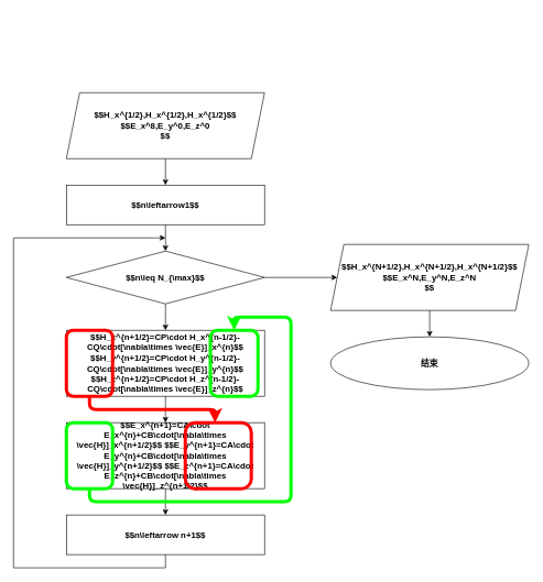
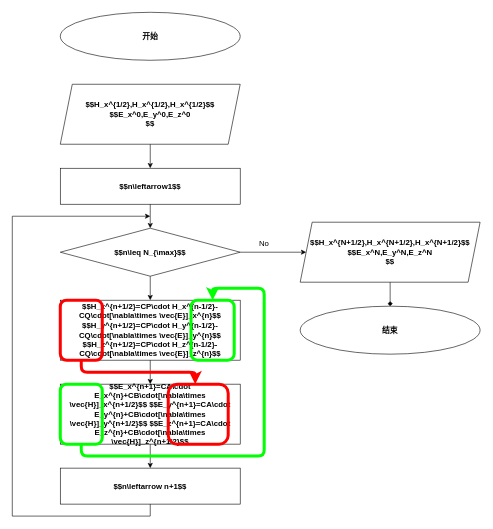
  <mxCell id="0" />
  <mxCell id="1" parent="0" />
+ <mxCell id="2" value="开始" style="ellipse;whiteSpace=wrap;html=1;fillColor=none;fontSize=13;fontStyle=1" parent="1" vertex="1"><mxGeometry x="100" y="20" width="300" height="80" as="geometry" /></mxCell>
  <mxCell id="3" style="edgeStyle=orthogonalEdgeStyle;rounded=0;orthogonalLoop=1;jettySize=auto;html=1;exitX=0.5;exitY=1;exitDx=0;exitDy=0;entryX=0.5;entryY=0;entryDx=0;entryDy=0;fontSize=13;fontColor=#000000;" parent="1" source="4" target="6" edge="1"><mxGeometry relative="1" as="geometry" /></mxCell>
- <mxCell id="4" value="$$H_x^{1/2},H_x^{1/2},H_x^{1/2}$$ $$E_x^8,E_y^0,E_z^0&lt;br style=&quot;font-size: 13px;&quot;&gt;$$" style="shape=parallelogram;perimeter=parallelogramPerimeter;whiteSpace=wrap;html=1;fixedSize=1;fillColor=none;fontSize=13;fontStyle=1" parent="1" vertex="1"><mxGeometry x="100" y="140" width="300" height="100" as="geometry" /></mxCell>
+ <mxCell id="4" value="$$H_x^{1/2},H_x^{1/2},H_x^{1/2}$$ $$E_x^0,E_y^0,E_z^0&lt;br style=&quot;font-size: 13px;&quot;&gt;$$" style="shape=parallelogram;perimeter=parallelogramPerimeter;whiteSpace=wrap;html=1;fixedSize=1;fillColor=none;fontSize=13;fontStyle=1" parent="1" vertex="1"><mxGeometry x="100" y="140" width="300" height="100" as="geometry" /></mxCell>
  <mxCell id="5" style="edgeStyle=orthogonalEdgeStyle;rounded=0;orthogonalLoop=1;jettySize=auto;html=1;exitX=0.5;exitY=1;exitDx=0;exitDy=0;entryX=0.5;entryY=0;entryDx=0;entryDy=0;fontSize=13;fontColor=#000000;" parent="1" source="6" target="9" edge="1"><mxGeometry relative="1" as="geometry" /></mxCell>
  <mxCell id="6" value="$$n\leftarrow1$$" style="rounded=0;whiteSpace=wrap;html=1;labelBackgroundColor=none;fontColor=#000000;fillColor=none;fontSize=13;fontStyle=1" parent="1" vertex="1"><mxGeometry x="100" y="280" width="300" height="60" as="geometry" /></mxCell>
  <mxCell id="7" style="edgeStyle=orthogonalEdgeStyle;rounded=0;orthogonalLoop=1;jettySize=auto;html=1;exitX=0.5;exitY=1;exitDx=0;exitDy=0;entryX=0.5;entryY=0;entryDx=0;entryDy=0;fontSize=13;fontColor=#000000;" parent="1" source="9" target="11" edge="1"><mxGeometry relative="1" as="geometry" /></mxCell>
  <mxCell id="8" style="edgeStyle=orthogonalEdgeStyle;rounded=0;orthogonalLoop=1;jettySize=auto;html=1;exitX=1;exitY=0.5;exitDx=0;exitDy=0;fontSize=13;fontColor=#000000;" parent="1" source="9" target="17" edge="1"><mxGeometry relative="1" as="geometry" /></mxCell>
  <mxCell id="9" value="$$n\leq N_{\max}$$" style="rhombus;whiteSpace=wrap;html=1;labelBackgroundColor=none;fontColor=#000000;fillColor=none;fontSize=13;fontStyle=1" parent="1" vertex="1"><mxGeometry x="100" y="380" width="300" height="80" as="geometry" /></mxCell>
  <mxCell id="10" style="edgeStyle=orthogonalEdgeStyle;rounded=0;orthogonalLoop=1;jettySize=auto;html=1;exitX=0.5;exitY=1;exitDx=0;exitDy=0;fontSize=13;fontColor=#000000;" parent="1" source="11" target="13" edge="1"><mxGeometry relative="1" as="geometry" /></mxCell>
  <mxCell id="11" value="$$H_x^{n+1/2}=CP\cdot H_x^{n-1/2}-CQ\cdot[\nabla\times \vec{E}]_x^{n}$$ $$H_y^{n+1/2}=CP\cdot H_y^{n-1/2}-CQ\cdot[\nabla\times \vec{E}]_y^{n}$$ $$H_z^{n+1/2}=CP\cdot H_z^{n-1/2}-CQ\cdot[\nabla\times \vec{E}]_z^{n}$$" style="rounded=0;whiteSpace=wrap;html=1;labelBackgroundColor=none;fontColor=#000000;fillColor=none;fontSize=13;fontStyle=1" parent="1" vertex="1"><mxGeometry x="100" y="500" width="300" height="100" as="geometry" /></mxCell>
  <mxCell id="12" style="edgeStyle=orthogonalEdgeStyle;rounded=0;orthogonalLoop=1;jettySize=auto;html=1;exitX=0.5;exitY=1;exitDx=0;exitDy=0;entryX=0.5;entryY=0;entryDx=0;entryDy=0;fontSize=13;fontColor=#000000;" parent="1" source="13" target="15" edge="1"><mxGeometry relative="1" as="geometry" /></mxCell>
  <mxCell id="13" value="$$E_x^{n+1}=CA\cdot E_x^{n}+CB\cdot[\nabla\times \vec{H}]_x^{n+1/2}$$ $$E_y^{n+1}=CA\cdot E_y^{n}+CB\cdot[\nabla\times \vec{H}]_y^{n+1/2}$$ $$E_z^{n+1}=CA\cdot E_z^{n}+CB\cdot[\nabla\times \vec{H}]_z^{n+1/2}$$" style="rounded=0;whiteSpace=wrap;html=1;labelBackgroundColor=none;fontColor=#000000;fillColor=none;fontSize=13;fontStyle=1" parent="1" vertex="1"><mxGeometry x="100" y="640" width="300" height="100" as="geometry" /></mxCell>
  <mxCell id="14" style="edgeStyle=orthogonalEdgeStyle;rounded=0;orthogonalLoop=1;jettySize=auto;html=1;exitX=0.5;exitY=1;exitDx=0;exitDy=0;fontSize=13;fontColor=#000000;" parent="1" source="15" edge="1"><mxGeometry relative="1" as="geometry"><mxPoint x="250" y="360" as="targetPoint" /><Array as="points"><mxPoint x="250" y="860" /><mxPoint x="20" y="860" /><mxPoint x="20" y="360" /></Array></mxGeometry></mxCell>
  <mxCell id="15" value="$$n\leftarrow n+1$$" style="rounded=0;whiteSpace=wrap;html=1;labelBackgroundColor=none;fontColor=#000000;fillColor=none;fontSize=13;fontStyle=1" parent="1" vertex="1"><mxGeometry x="100" y="780" width="300" height="60" as="geometry" /></mxCell>
- <mxCell id="16" style="edgeStyle=orthogonalEdgeStyle;rounded=0;orthogonalLoop=1;jettySize=auto;html=1;exitX=0.5;exitY=1;exitDx=0;exitDy=0;entryX=0.5;entryY=0;entryDx=0;entryDy=0;fontSize=13;fontColor=#000000;" parent="1" source="17" target="18" edge="1"><mxGeometry relative="1" as="geometry" /></mxCell>
+ <mxCell id="16" style="edgeStyle=orthogonalEdgeStyle;rounded=0;orthogonalLoop=1;jettySize=auto;html=1;exitX=0.5;exitY=1;exitDx=0;exitDy=0;entryX=0.5;entryY=0;entryDx=0;entryDy=0;fontSize=13;fontColor=#000000;endArrow=diamond;" parent="1" source="17" target="18" edge="1"><mxGeometry relative="1" as="geometry" /></mxCell>
  <mxCell id="17" value="$$H_x^{N+1/2},H_x^{N+1/2},H_x^{N+1/2}$$ $$E_x^N,E_y^N,E_z^N&lt;br style=&quot;font-size: 13px;&quot;&gt;$$" style="shape=parallelogram;perimeter=parallelogramPerimeter;whiteSpace=wrap;html=1;fixedSize=1;fillColor=none;fontSize=13;fontStyle=1" parent="1" vertex="1"><mxGeometry x="500" y="370" width="300" height="100" as="geometry" /></mxCell>
  <mxCell id="18" value="结束" style="ellipse;whiteSpace=wrap;html=1;fillColor=none;fontSize=13;fontStyle=1" parent="1" vertex="1"><mxGeometry x="500" y="510" width="300" height="80" as="geometry" /></mxCell>
+ <mxCell id="19" value="No" style="text;html=1;strokeColor=none;fillColor=none;align=center;verticalAlign=middle;whiteSpace=wrap;rounded=0;labelBackgroundColor=none;fontSize=13;fontColor=#000000;" parent="1" vertex="1"><mxGeometry x="410" y="390" width="60" height="30" as="geometry" /></mxCell>
  <mxCell id="20" style="edgeStyle=orthogonalEdgeStyle;orthogonalLoop=1;jettySize=auto;html=1;exitX=0.5;exitY=1;exitDx=0;exitDy=0;entryX=0.75;entryY=0;entryDx=0;entryDy=0;fontSize=13;fontColor=#000000;strokeColor=#FF0000;strokeWidth=5;rounded=1;" parent="1" source="21" target="13" edge="1"><mxGeometry relative="1" as="geometry" /></mxCell>
  <mxCell id="21" value="" style="rounded=1;whiteSpace=wrap;html=1;labelBackgroundColor=none;fontSize=13;fontColor=#000000;fillColor=none;strokeColor=#FF0000;strokeWidth=5;" parent="1" vertex="1"><mxGeometry x="100" y="500" width="70" height="100" as="geometry" /></mxCell>
  <mxCell id="22" value="" style="rounded=1;whiteSpace=wrap;html=1;labelBackgroundColor=none;fontSize=13;fontColor=#000000;fillColor=none;strokeColor=#FF0000;strokeWidth=5;" parent="1" vertex="1"><mxGeometry x="280" y="640" width="100" height="100" as="geometry" /></mxCell>
  <mxCell id="23" style="edgeStyle=orthogonalEdgeStyle;rounded=1;orthogonalLoop=1;jettySize=auto;html=1;exitX=0.5;exitY=1;exitDx=0;exitDy=0;entryX=0.5;entryY=0;entryDx=0;entryDy=0;strokeColor=#00FF00;strokeWidth=5;fontSize=13;fontColor=#000000;" parent="1" source="24" target="25" edge="1"><mxGeometry relative="1" as="geometry"><Array as="points"><mxPoint x="135" y="760" /><mxPoint x="440" y="760" /><mxPoint x="440" y="480" /><mxPoint x="354" y="480" /></Array></mxGeometry></mxCell>
  <mxCell id="24" value="" style="rounded=1;whiteSpace=wrap;html=1;labelBackgroundColor=none;fontSize=13;fontColor=#000000;fillColor=none;strokeColor=#00FF00;strokeWidth=5;" parent="1" vertex="1"><mxGeometry x="100" y="640" width="70" height="100" as="geometry" /></mxCell>
  <mxCell id="25" value="" style="rounded=1;whiteSpace=wrap;html=1;labelBackgroundColor=none;fontSize=13;fontColor=#000000;fillColor=none;strokeColor=#00FF00;strokeWidth=5;" parent="1" vertex="1"><mxGeometry x="318" y="500" width="72" height="100" as="geometry" /></mxCell>
